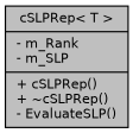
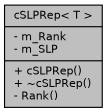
  digraph {
-   n1 [color=black fillcolor=grey75 fontcolor=black fontname=Helvetica fontsize=10 height=0.2 label="{cSLPRep\< T \>\n|- m_Rank\l- m_SLP\l|+ cSLPRep()\l+ ~cSLPRep()\l- EvaluateSLP()\l}" shape=record style=filled width=0.4]
+   n1 [color=black fillcolor=grey75 fontcolor=black fontname=Helvetica fontsize=10 height=0.2 label="{cSLPRep\< T \>\n|- m_Rank\l- m_SLP\l|+ cSLPRep()\l+ ~cSLPRep()\l- Rank()\l}" shape=record style=filled width=0.4]
  }
